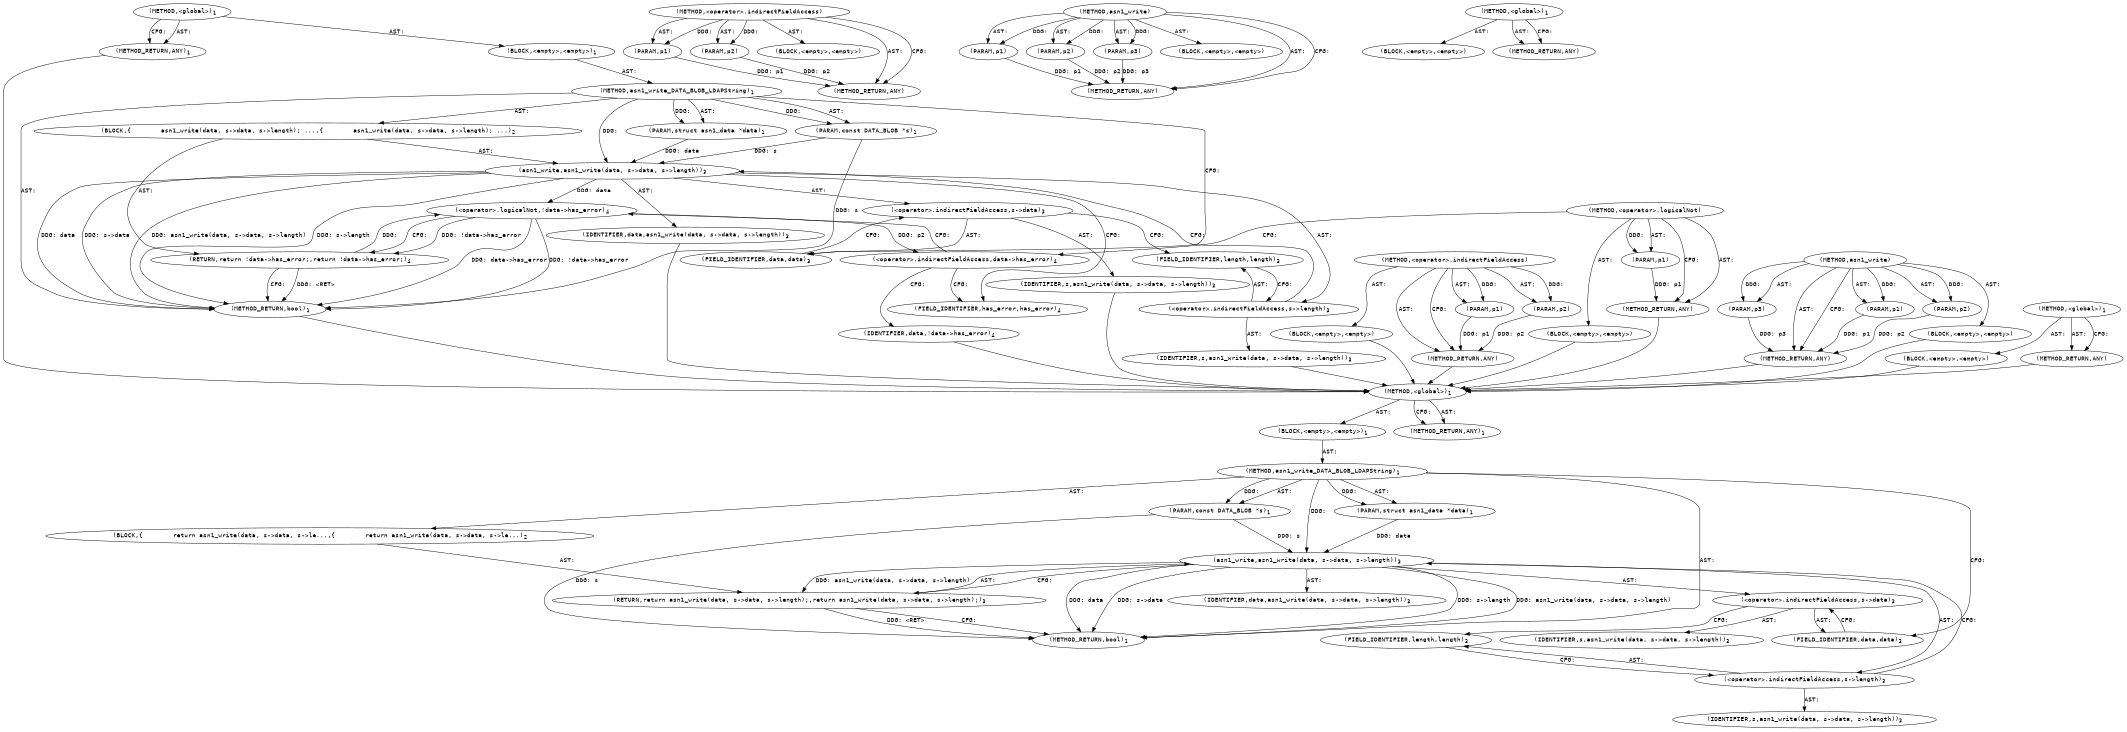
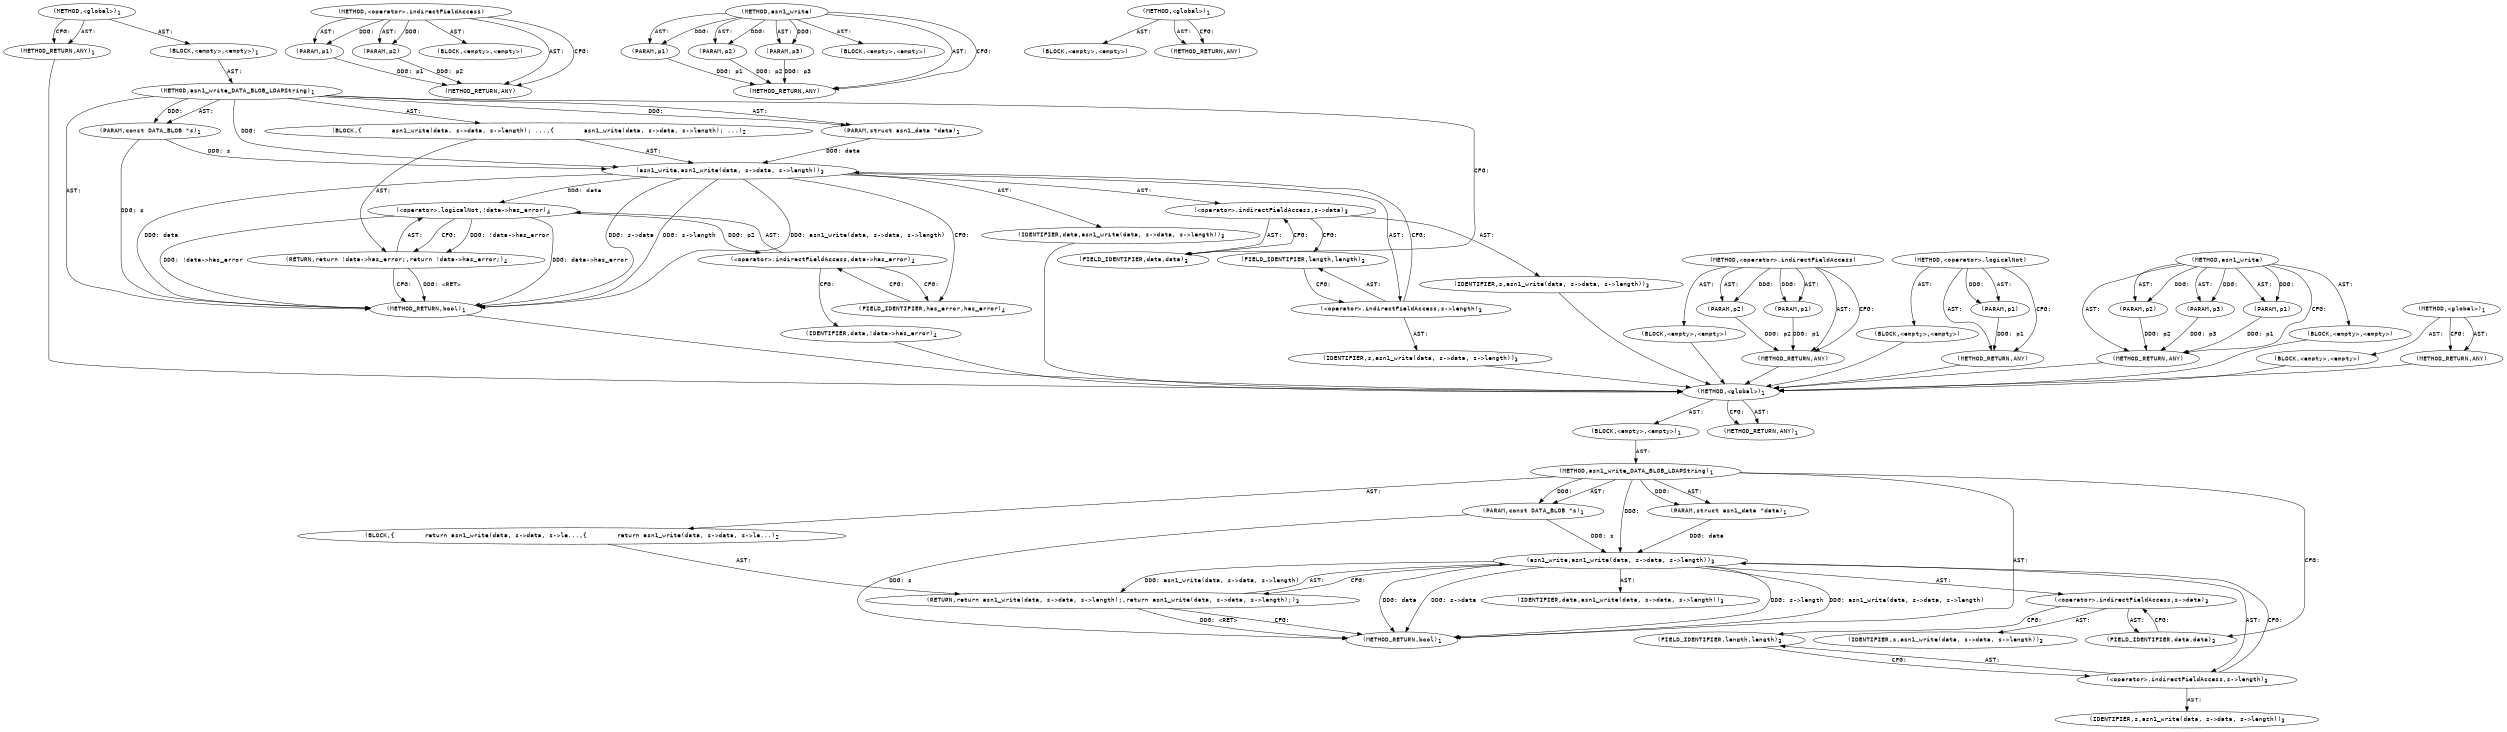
  digraph {
    fontname="DejaVu Sans Mono"
    node [fontname="DejaVu Sans Mono"]
    edge [fontname="DejaVu Sans Mono"]
    n1 [label=<(METHOD,&lt;global&gt;)<SUB>1</SUB>>]
    n2 [label=<(BLOCK,&lt;empty&gt;,&lt;empty&gt;)<SUB>1</SUB>>]
    n3 [label=<(METHOD_RETURN,ANY)<SUB>1</SUB>>]
    n4 [label=<(METHOD,asn1_write_DATA_BLOB_LDAPString)<SUB>1</SUB>>]
    n5 [label=<(METHOD,&lt;global&gt;)<SUB>1</SUB>>]
    n6 [label=<(PARAM,struct asn1_data *data)<SUB>1</SUB>>]
    n7 [label=<(PARAM,const DATA_BLOB *s)<SUB>1</SUB>>]
    n8 [label=<(BLOCK,{        asn1_write(data, s-&gt;data, s-&gt;length); ...,{        asn1_write(data, s-&gt;data, s-&gt;length); ...)<SUB>2</SUB>>]
    n9 [label=<(asn1_write,asn1_write(data, s-&gt;data, s-&gt;length))<SUB>3</SUB>>]
    n10 [label=<(FIELD_IDENTIFIER,data,data)<SUB>3</SUB>>]
    n11 [label=<(METHOD_RETURN,bool)<SUB>1</SUB>>]
    n12 [label=<(RETURN,return !data-&gt;has_error;,return !data-&gt;has_error;)<SUB>4</SUB>>]
    n13 [label=<(IDENTIFIER,data,asn1_write(data, s-&gt;data, s-&gt;length))<SUB>3</SUB>>]
    n14 [label=<(&lt;operator&gt;.indirectFieldAccess,s-&gt;data)<SUB>3</SUB>>]
    n15 [label=<(&lt;operator&gt;.indirectFieldAccess,s-&gt;length)<SUB>3</SUB>>]
    n16 [label=<(&lt;operator&gt;.logicalNot,!data-&gt;has_error)<SUB>4</SUB>>]
    n17 [label=<(FIELD_IDENTIFIER,has_error,has_error)<SUB>4</SUB>>]
    n18 [label=<(IDENTIFIER,s,asn1_write(data, s-&gt;data, s-&gt;length))<SUB>3</SUB>>]
    n19 [label=<(FIELD_IDENTIFIER,length,length)<SUB>3</SUB>>]
    n20 [label=<(IDENTIFIER,s,asn1_write(data, s-&gt;data, s-&gt;length))<SUB>3</SUB>>]
    n21 [label=<(&lt;operator&gt;.indirectFieldAccess,data-&gt;has_error)<SUB>4</SUB>>]
    n22 [label=<(BLOCK,&lt;empty&gt;,&lt;empty&gt;)<SUB>1</SUB>>]
    n23 [label=<(METHOD_RETURN,ANY)<SUB>1</SUB>>]
    n24 [label=<(IDENTIFIER,data,!data-&gt;has_error)<SUB>4</SUB>>]
    n25 [label=<(METHOD,&lt;operator&gt;.indirectFieldAccess)>]
    n26 [label=<(PARAM,p1)>]
    n27 [label=<(PARAM,p2)>]
    n28 [label=<(BLOCK,&lt;empty&gt;,&lt;empty&gt;)>]
    n29 [label=<(METHOD_RETURN,ANY)>]
    n30 [label=<(METHOD,&lt;operator&gt;.logicalNot)>]
    n31 [label=<(PARAM,p1)>]
    n32 [label=<(BLOCK,&lt;empty&gt;,&lt;empty&gt;)>]
    n33 [label=<(METHOD_RETURN,ANY)>]
    n34 [label=<(METHOD,asn1_write)>]
    n35 [label=<(PARAM,p1)>]
    n36 [label=<(PARAM,p2)>]
    n37 [label=<(PARAM,p3)>]
    n38 [label=<(BLOCK,&lt;empty&gt;,&lt;empty&gt;)>]
    n39 [label=<(METHOD_RETURN,ANY)>]
    n40 [label=<(METHOD,&lt;global&gt;)<SUB>1</SUB>>]
    n41 [label=<(BLOCK,&lt;empty&gt;,&lt;empty&gt;)>]
    n42 [label=<(METHOD_RETURN,ANY)>]
    n43 [label=<(METHOD,asn1_write_DATA_BLOB_LDAPString)<SUB>1</SUB>>]
    n44 [label=<(PARAM,struct asn1_data *data)<SUB>1</SUB>>]
    n45 [label=<(PARAM,const DATA_BLOB *s)<SUB>1</SUB>>]
    n46 [label=<(BLOCK,{        return asn1_write(data, s-&gt;data, s-&gt;le...,{        return asn1_write(data, s-&gt;data, s-&gt;le...)<SUB>2</SUB>>]
    n47 [label=<(asn1_write,asn1_write(data, s-&gt;data, s-&gt;length))<SUB>3</SUB>>]
    n48 [label=<(FIELD_IDENTIFIER,data,data)<SUB>3</SUB>>]
    n49 [label=<(METHOD_RETURN,bool)<SUB>1</SUB>>]
    n50 [label=<(RETURN,return asn1_write(data, s-&gt;data, s-&gt;length);,return asn1_write(data, s-&gt;data, s-&gt;length);)<SUB>3</SUB>>]
    n51 [label=<(IDENTIFIER,data,asn1_write(data, s-&gt;data, s-&gt;length))<SUB>3</SUB>>]
    n52 [label=<(&lt;operator&gt;.indirectFieldAccess,s-&gt;data)<SUB>3</SUB>>]
    n53 [label=<(&lt;operator&gt;.indirectFieldAccess,s-&gt;length)<SUB>3</SUB>>]
    n54 [label=<(IDENTIFIER,s,asn1_write(data, s-&gt;data, s-&gt;length))<SUB>3</SUB>>]
    n55 [label=<(FIELD_IDENTIFIER,length,length)<SUB>3</SUB>>]
    n56 [label=<(IDENTIFIER,s,asn1_write(data, s-&gt;data, s-&gt;length))<SUB>3</SUB>>]
    n57 [label=<(METHOD,&lt;operator&gt;.indirectFieldAccess)>]
    n58 [label=<(PARAM,p1)>]
    n59 [label=<(PARAM,p2)>]
    n60 [label=<(BLOCK,&lt;empty&gt;,&lt;empty&gt;)>]
    n61 [label=<(METHOD_RETURN,ANY)>]
    n62 [label=<(METHOD,asn1_write)>]
    n63 [label=<(PARAM,p1)>]
    n64 [label=<(PARAM,p2)>]
    n65 [label=<(PARAM,p3)>]
    n66 [label=<(BLOCK,&lt;empty&gt;,&lt;empty&gt;)>]
    n67 [label=<(METHOD_RETURN,ANY)>]
    n68 [label=<(METHOD,&lt;global&gt;)<SUB>1</SUB>>]
    n69 [label=<(BLOCK,&lt;empty&gt;,&lt;empty&gt;)>]
    n70 [label=<(METHOD_RETURN,ANY)>]
    n1 -> n2 [label="AST: "]
    n1 -> n3 [label="AST: "]
    n1 -> n3 [label="CFG: "]
    n2 -> n4 [label="AST: "]
    n3 -> n5
    n4 -> n6 [label="AST: "]
    n4 -> n6 [label="DDG: "]
    n4 -> n7 [label="AST: "]
    n4 -> n7 [label="DDG: "]
    n4 -> n8 [label="AST: "]
    n4 -> n9 [label="DDG: "]
    n4 -> n10 [label="CFG: "]
    n4 -> n11 [label="AST: "]
    n5 -> n22 [label="AST: "]
    n5 -> n23 [label="AST: "]
    n5 -> n23 [label="CFG: "]
    n6 -> n9 [label="DDG: data"]
    n7 -> n9 [label="DDG: s"]
    n7 -> n11 [label="DDG: s"]
    n8 -> n9 [label="AST: "]
    n8 -> n12 [label="AST: "]
    n9 -> n11 [label="DDG: data"]
    n9 -> n11 [label="DDG: s-&gt;data"]
    n9 -> n11 [label="DDG: s-&gt;length"]
    n9 -> n11 [label="DDG: asn1_write(data, s-&gt;data, s-&gt;length)"]
    n9 -> n13 [label="AST: "]
    n9 -> n14 [label="AST: "]
    n9 -> n15 [label="AST: "]
    n9 -> n16 [label="DDG: data"]
    n9 -> n17 [label="CFG: "]
    n10 -> n14 [label="CFG: "]
    n11 -> n5
    n12 -> n11 [label="CFG: "]
    n12 -> n11 [label="DDG: &lt;RET&gt;"]
-   n12 -> n16 [label="DDG: "]
+   n12 -> n16 [label="AST: "]
    n13 -> n5
    n14 -> n10 [label="AST: "]
    n14 -> n18 [label="AST: "]
    n14 -> n19 [label="CFG: "]
    n15 -> n9 [label="CFG: "]
    n15 -> n19 [label="AST: "]
    n15 -> n20 [label="AST: "]
    n16 -> n11 [label="DDG: data-&gt;has_error"]
    n16 -> n11 [label="DDG: !data-&gt;has_error"]
    n16 -> n12 [label="CFG: "]
    n16 -> n12 [label="DDG: !data-&gt;has_error"]
    n16 -> n21 [label="DDG: p2"]
-   n30 -> n21 [label="CFG: "]
+   n17 -> n21 [label="CFG: "]
    n18 -> n5
    n19 -> n15 [label="CFG: "]
    n20 -> n5
-   n21 -> n16 [label="CFG: "]
+   n21 -> n16 [label="AST: "]
    n21 -> n17 [label="CFG: "]
    n21 -> n24 [label="CFG: "]
    n22 -> n43 [label="AST: "]
    n24 -> n5
    n25 -> n26 [label="AST: "]
    n25 -> n26 [label="DDG: "]
    n25 -> n27 [label="AST: "]
    n25 -> n27 [label="DDG: "]
    n25 -> n28 [label="AST: "]
    n25 -> n29 [label="AST: "]
    n25 -> n29 [label="CFG: "]
    n26 -> n29 [label="DDG: p1"]
    n27 -> n29 [label="DDG: p2"]
    n28 -> n5
    n29 -> n5
    n30 -> n31 [label="AST: "]
    n30 -> n31 [label="DDG: "]
    n30 -> n32 [label="AST: "]
    n30 -> n33 [label="AST: "]
    n30 -> n33 [label="CFG: "]
    n31 -> n33 [label="DDG: p1"]
    n32 -> n5
    n33 -> n5
    n34 -> n35 [label="AST: "]
    n34 -> n35 [label="DDG: "]
    n34 -> n36 [label="AST: "]
    n34 -> n36 [label="DDG: "]
    n34 -> n37 [label="AST: "]
    n34 -> n37 [label="DDG: "]
    n34 -> n38 [label="AST: "]
    n34 -> n39 [label="AST: "]
    n34 -> n39 [label="CFG: "]
    n35 -> n39 [label="DDG: p1"]
    n36 -> n39 [label="DDG: p2"]
    n37 -> n39 [label="DDG: p3"]
    n38 -> n5
    n39 -> n5
    n40 -> n41 [label="AST: "]
    n40 -> n42 [label="AST: "]
    n40 -> n42 [label="CFG: "]
    n41 -> n5
    n42 -> n5
    n43 -> n44 [label="AST: "]
    n43 -> n44 [label="DDG: "]
    n43 -> n45 [label="AST: "]
    n43 -> n45 [label="DDG: "]
    n43 -> n46 [label="AST: "]
    n43 -> n47 [label="DDG: "]
    n43 -> n48 [label="CFG: "]
    n43 -> n49 [label="AST: "]
    n44 -> n47 [label="DDG: data"]
    n45 -> n47 [label="DDG: s"]
    n45 -> n49 [label="DDG: s"]
    n46 -> n50 [label="AST: "]
    n47 -> n49 [label="DDG: data"]
    n47 -> n49 [label="DDG: s-&gt;data"]
    n47 -> n49 [label="DDG: s-&gt;length"]
    n47 -> n49 [label="DDG: asn1_write(data, s-&gt;data, s-&gt;length)"]
    n47 -> n50 [label="CFG: "]
    n47 -> n50 [label="DDG: asn1_write(data, s-&gt;data, s-&gt;length)"]
    n47 -> n51 [label="AST: "]
    n47 -> n52 [label="AST: "]
    n47 -> n53 [label="AST: "]
    n48 -> n52 [label="CFG: "]
    n50 -> n47 [label="AST: "]
    n50 -> n49 [label="CFG: "]
    n50 -> n49 [label="DDG: &lt;RET&gt;"]
    n52 -> n48 [label="AST: "]
    n52 -> n54 [label="AST: "]
    n52 -> n55 [label="CFG: "]
    n53 -> n47 [label="CFG: "]
    n53 -> n55 [label="AST: "]
    n53 -> n56 [label="AST: "]
    n55 -> n53 [label="CFG: "]
    n57 -> n58 [label="AST: "]
    n57 -> n58 [label="DDG: "]
    n57 -> n59 [label="AST: "]
    n57 -> n59 [label="DDG: "]
    n57 -> n60 [label="AST: "]
    n57 -> n61 [label="AST: "]
    n57 -> n61 [label="CFG: "]
    n58 -> n61 [label="DDG: p1"]
    n59 -> n61 [label="DDG: p2"]
    n62 -> n63 [label="AST: "]
    n62 -> n63 [label="DDG: "]
    n62 -> n64 [label="AST: "]
    n62 -> n64 [label="DDG: "]
    n62 -> n65 [label="AST: "]
    n62 -> n65 [label="DDG: "]
    n62 -> n66 [label="AST: "]
    n62 -> n67 [label="AST: "]
    n62 -> n67 [label="CFG: "]
    n63 -> n67 [label="DDG: p1"]
    n64 -> n67 [label="DDG: p2"]
    n65 -> n67 [label="DDG: p3"]
    n68 -> n69 [label="AST: "]
    n68 -> n70 [label="AST: "]
    n68 -> n70 [label="CFG: "]
  }
